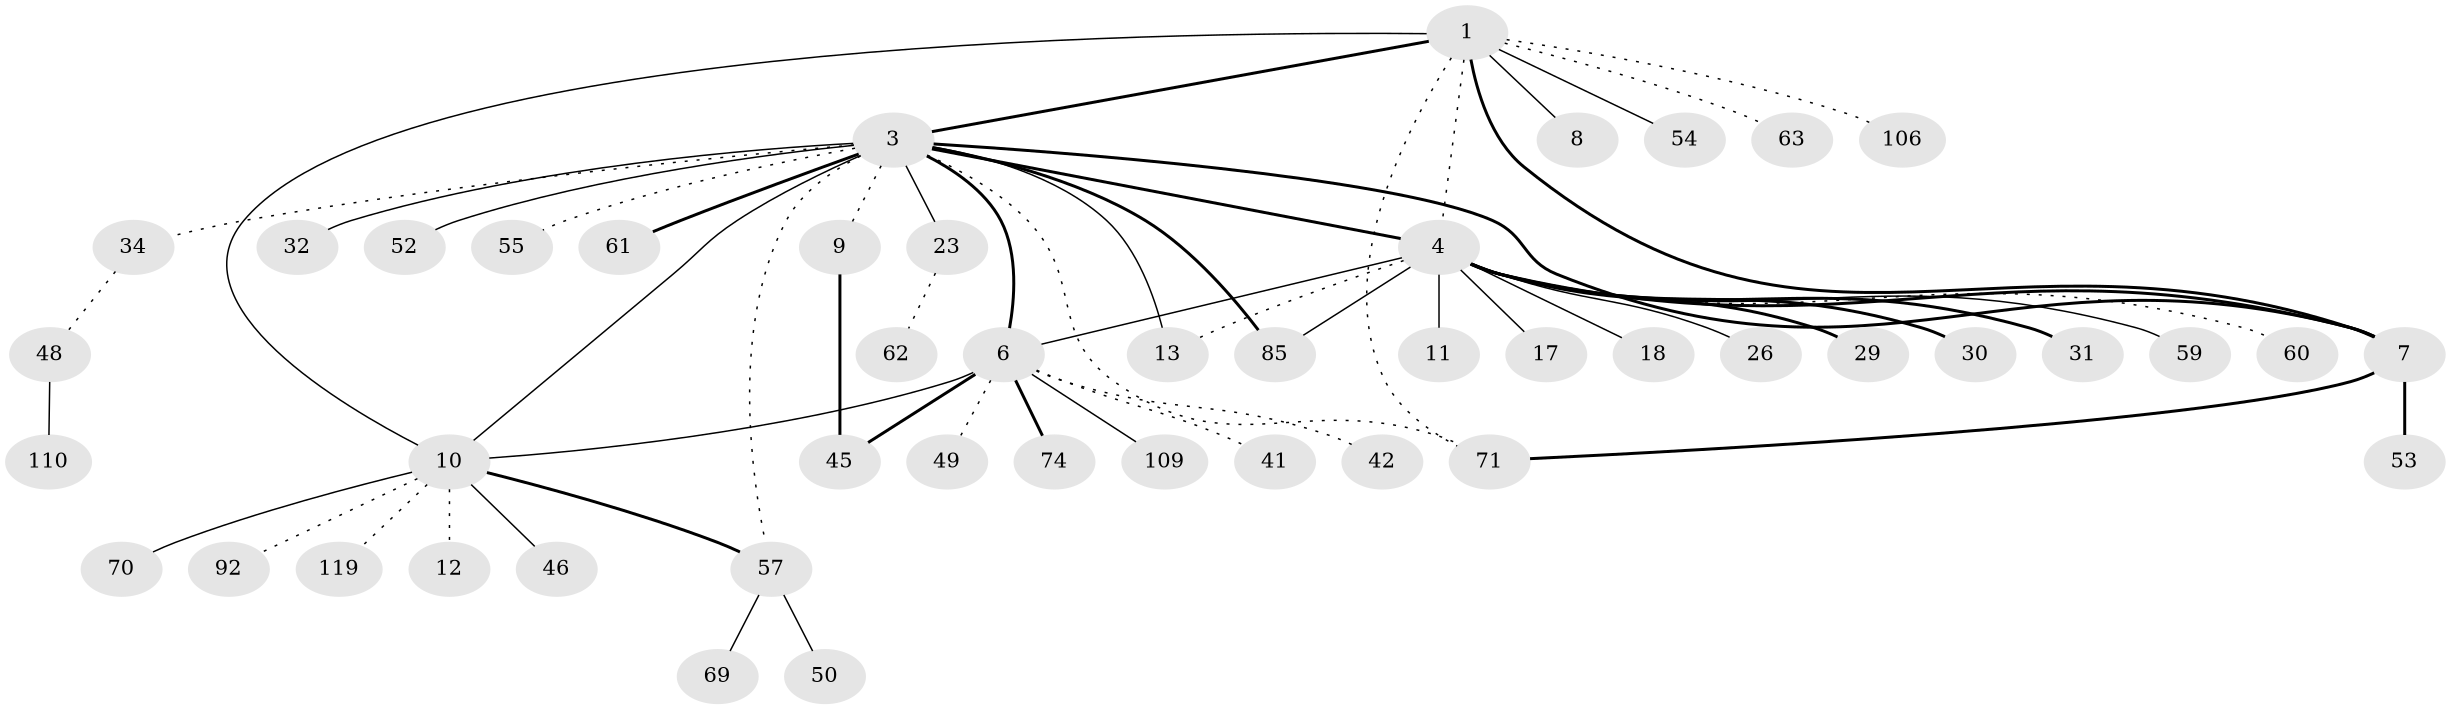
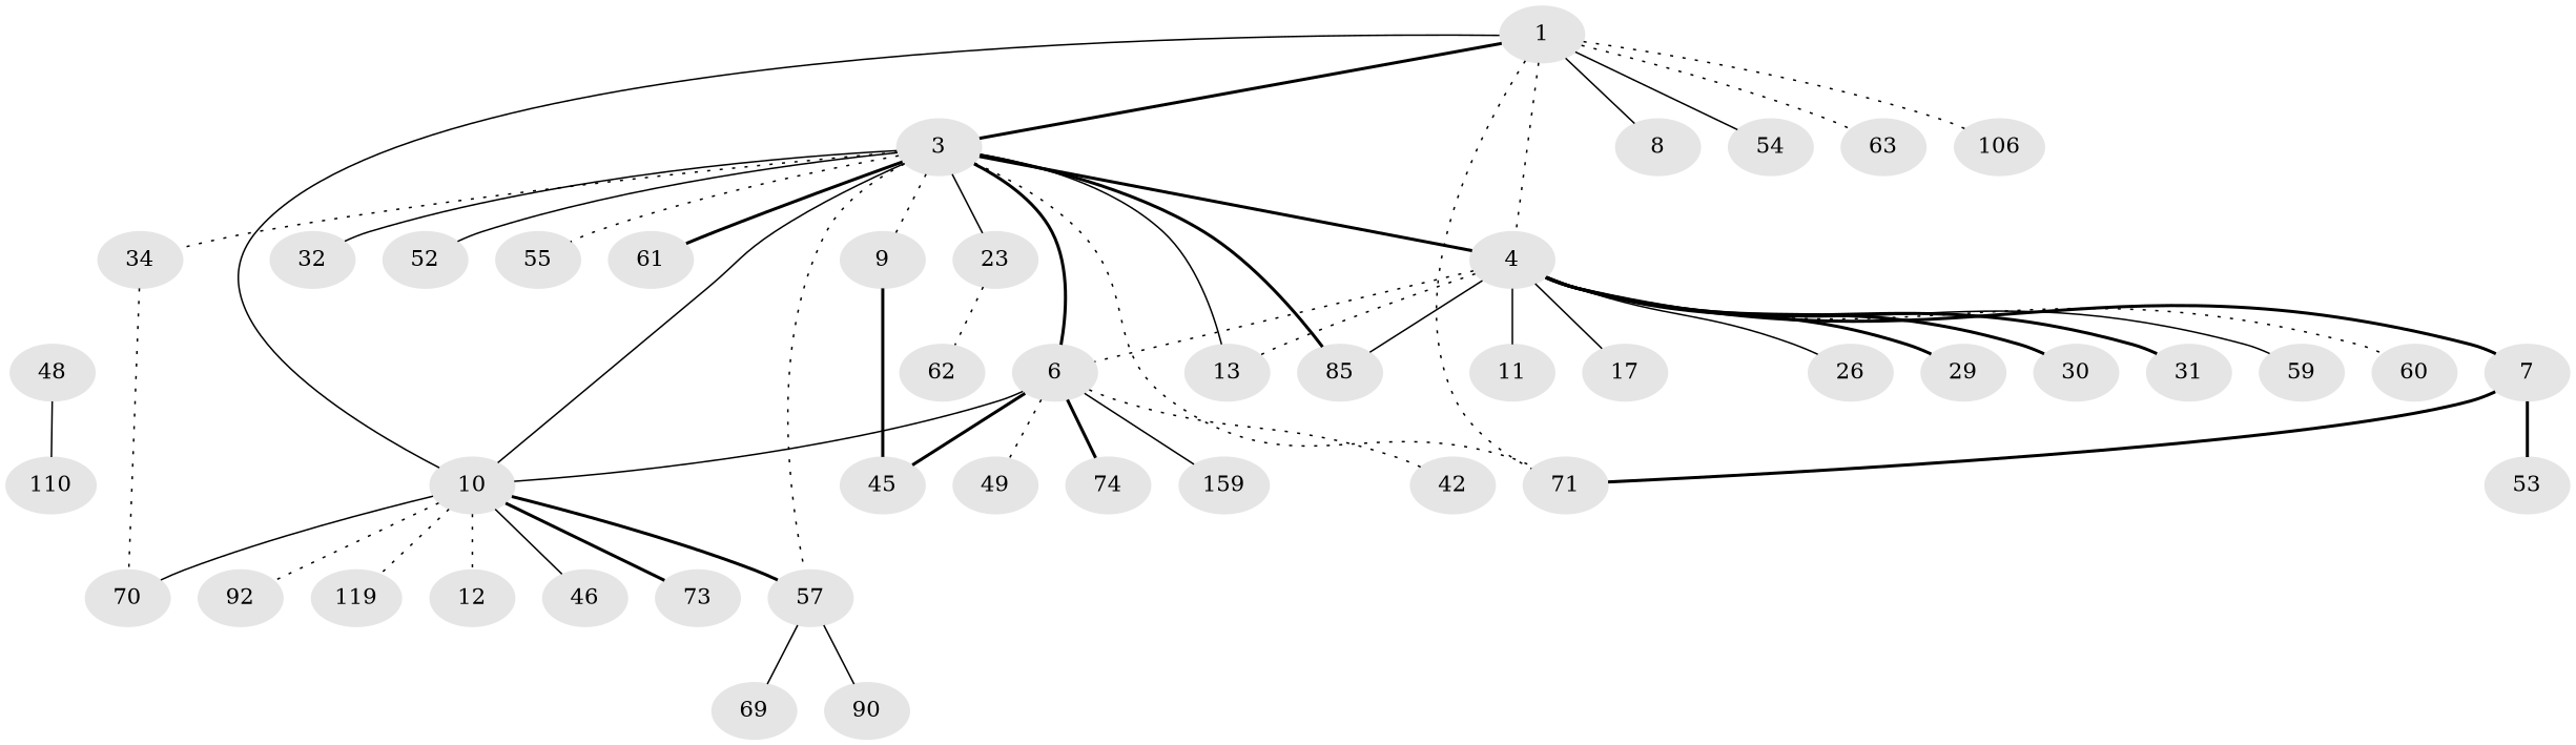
  graph {
    node [color=gray90 style=filled]
    edge [style=solid]
    1 [super="+37+2+108"]
    3 [super="+97+91+111+88+75+76+35+19"]
    4 [super="+39+67+78+116+50+5"]
    7 [super="+84"]
    8
    10 [super="+38+56+25+102+126+20"]
    54
    63
    71
    106
    6 [super="+16+27+40+22+124+11"]
    9 [super="+87+79"]
    13
    23 [super="+28"]
    32
    34
    52
    55
    57
    61
    85 [super="+123"]
    n22 [label=11]
    17
-   18
    26
    29
    30
    31
    59
    60
    53
    12
    46
    70 [super="+127"]
+   73
    92
    119
    45
-   41
    42
    49 [super="+58"]
    74
-   109
+   109 [label=159]
    62
    48
    69
-   90 [label=50]
+   90
    110
    1 -- 3 [style=bold]
    1 -- 4 [style=dotted]
-   1 -- 7 [style=bold]
    1 -- 8
    1 -- 10 [weight=2]
    1 -- 54
    1 -- 63 [style=dotted]
    1 -- 71 [style=dotted]
    1 -- 106 [style=dotted]
    3 -- 4 [style=bold]
-   3 -- 7 [style=bold]
    3 -- 10
    3 -- 71 [style=dotted]
    3 -- 6 [style=bold weight=2]
    3 -- 9 [style=dotted]
    3 -- 13
    3 -- 23
    3 -- 32
    3 -- 34 [style=dotted weight=2]
    3 -- 52
    3 -- 55 [style=dotted]
    3 -- 57 [style=dotted]
    3 -- 61 [style=bold]
    3 -- 85 [style=bold]
    4 -- 7 [style=bold weight=2]
-   4 -- 6 [weight=3]
+   4 -- 6 [style=dotted weight=3]
    4 -- 13 [style=dotted weight=2]
    4 -- 85
    4 -- n22
    4 -- 17
-   4 -- 18
    4 -- 26
    4 -- 29 [style=bold]
    4 -- 30 [style=bold]
    4 -- 31 [style=bold]
    4 -- 59
    4 -- 60 [style=dotted]
    7 -- 71 [style=bold]
    7 -- 53 [style=bold]
    10 -- 57 [style=bold]
    10 -- 12 [style=dotted]
    10 -- 46
    10 -- 70
+   10 -- 73 [style=bold]
    10 -- 92 [style=dotted]
    10 -- 119 [style=dotted]
    6 -- 10
    6 -- 45 [style=bold]
-   6 -- 41 [style=dotted]
    6 -- 42 [style=dotted]
    6 -- 49 [style=dotted]
    6 -- 74 [style=bold]
    6 -- 109
    9 -- 45 [style=bold]
    23 -- 62 [style=dotted]
-   34 -- 48 [style=dotted]
+   34 -- 70 [style=dotted]
    57 -- 69
    57 -- 90
    48 -- 110
  }
